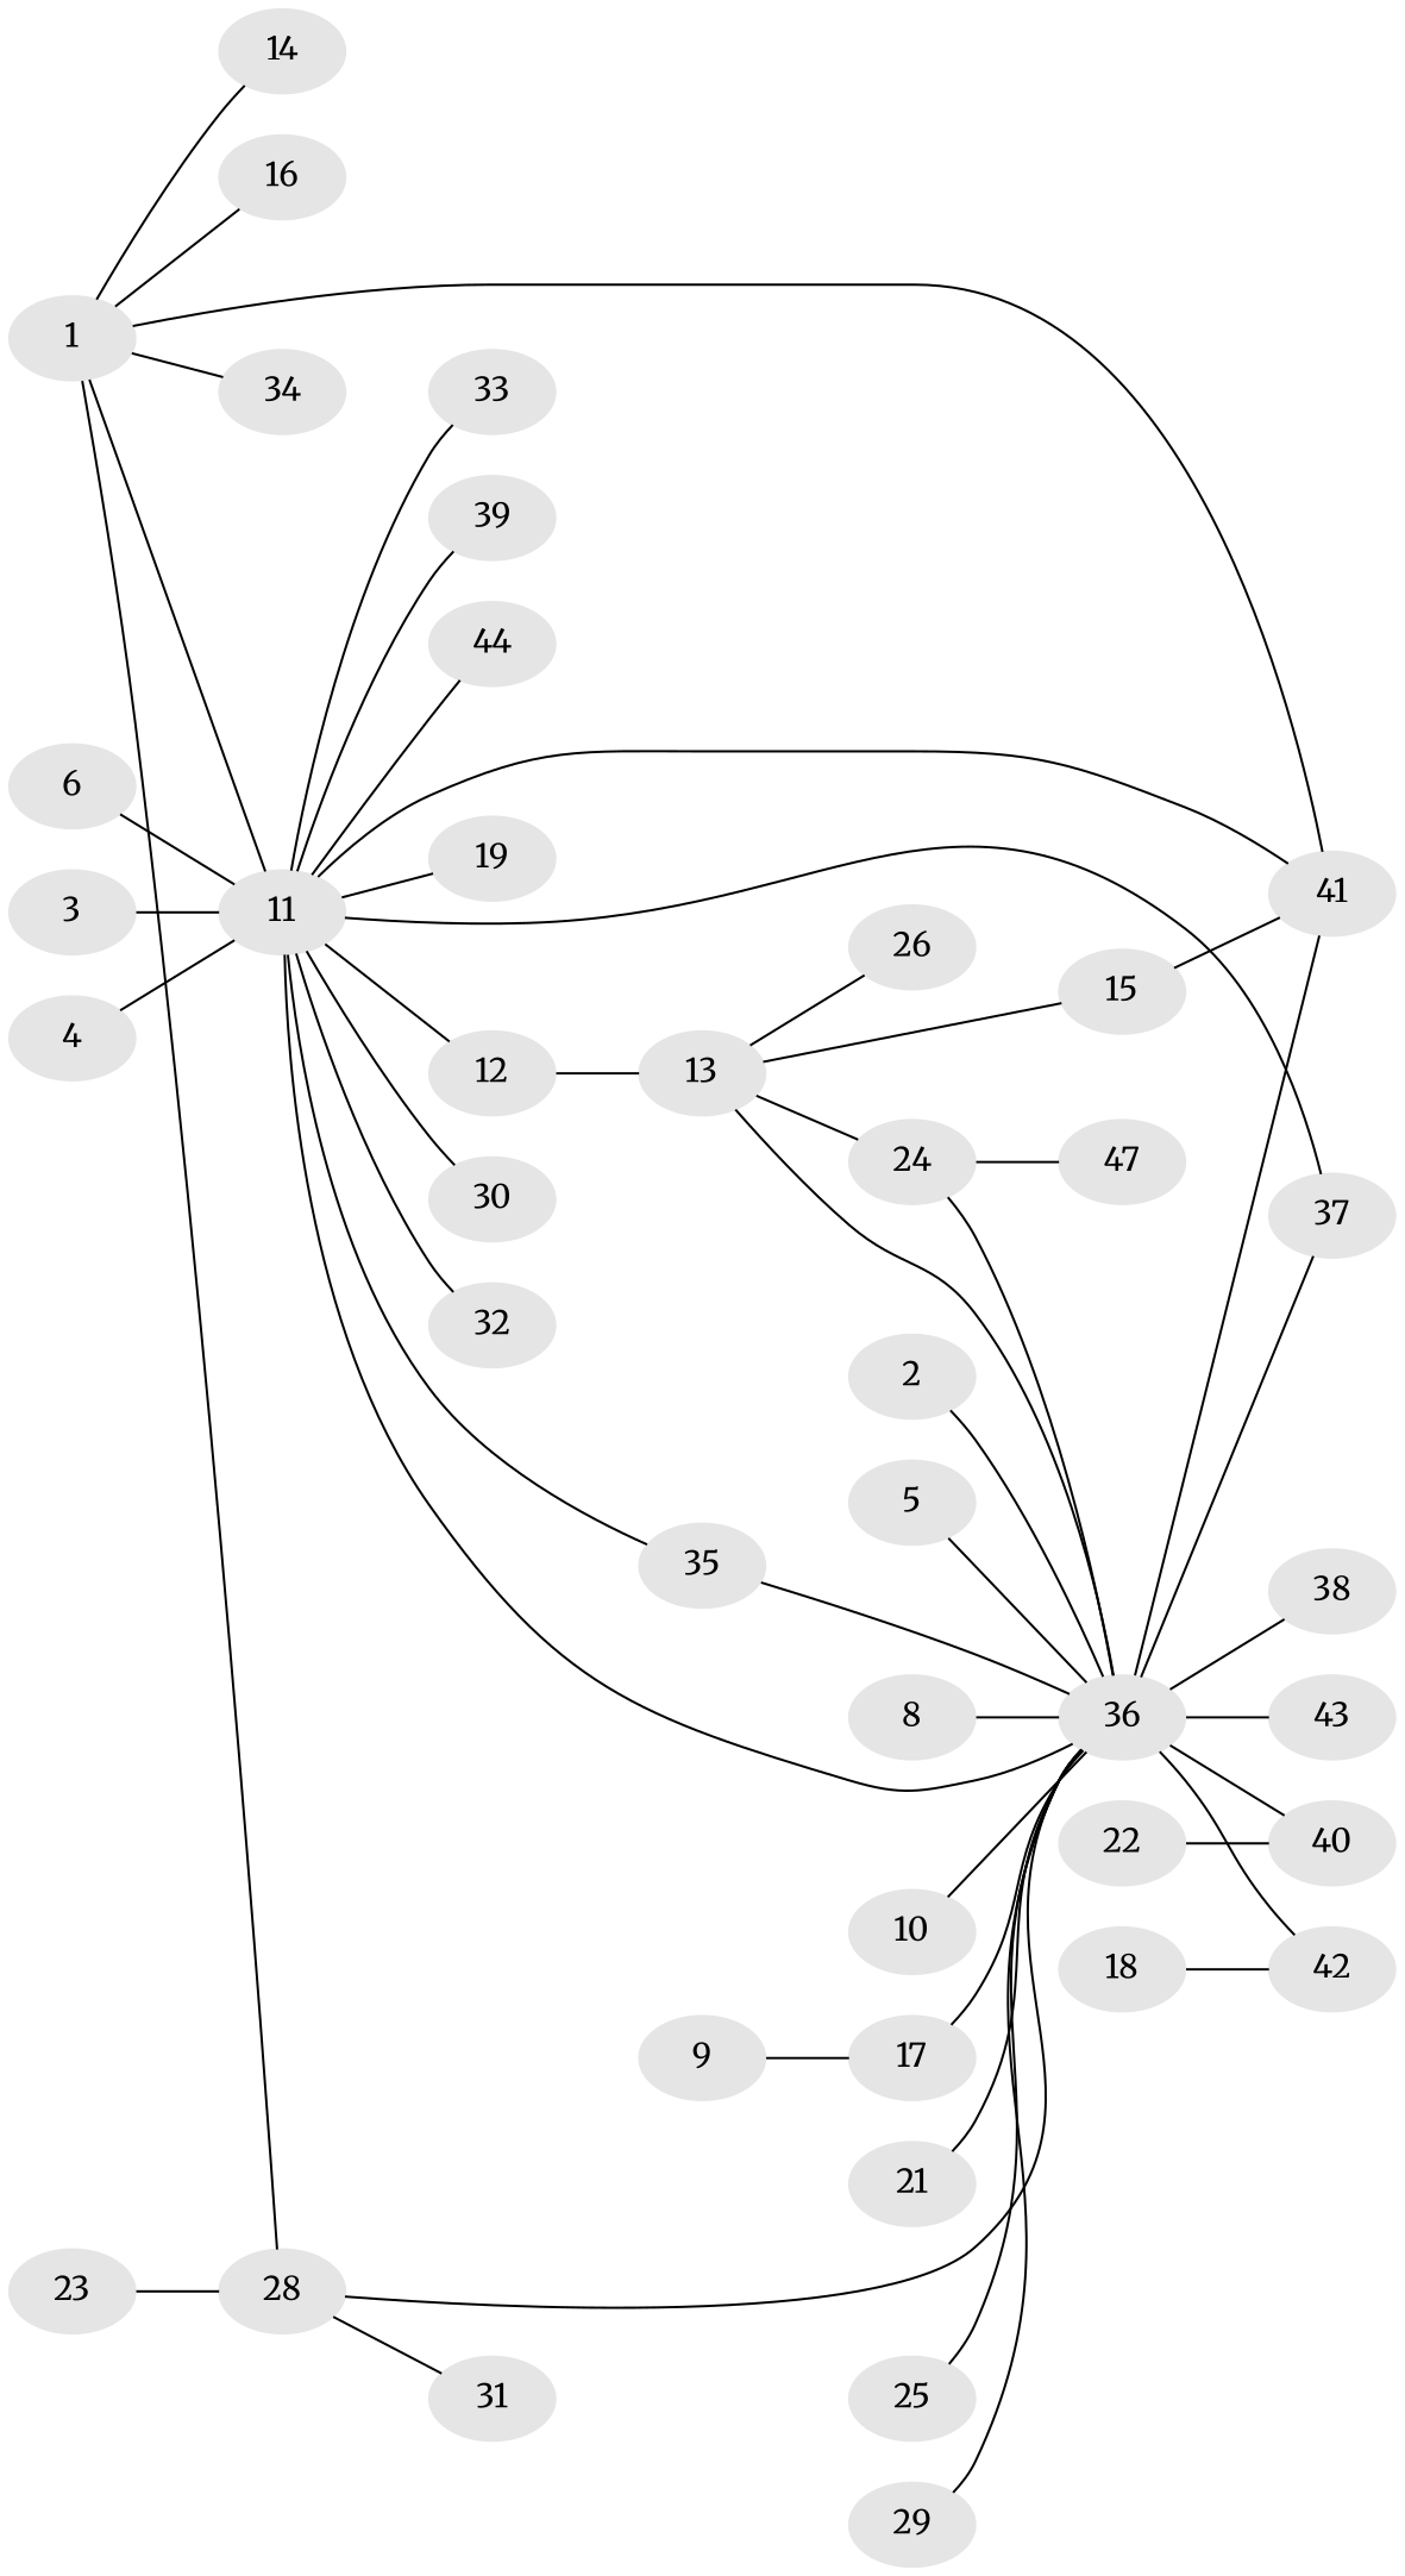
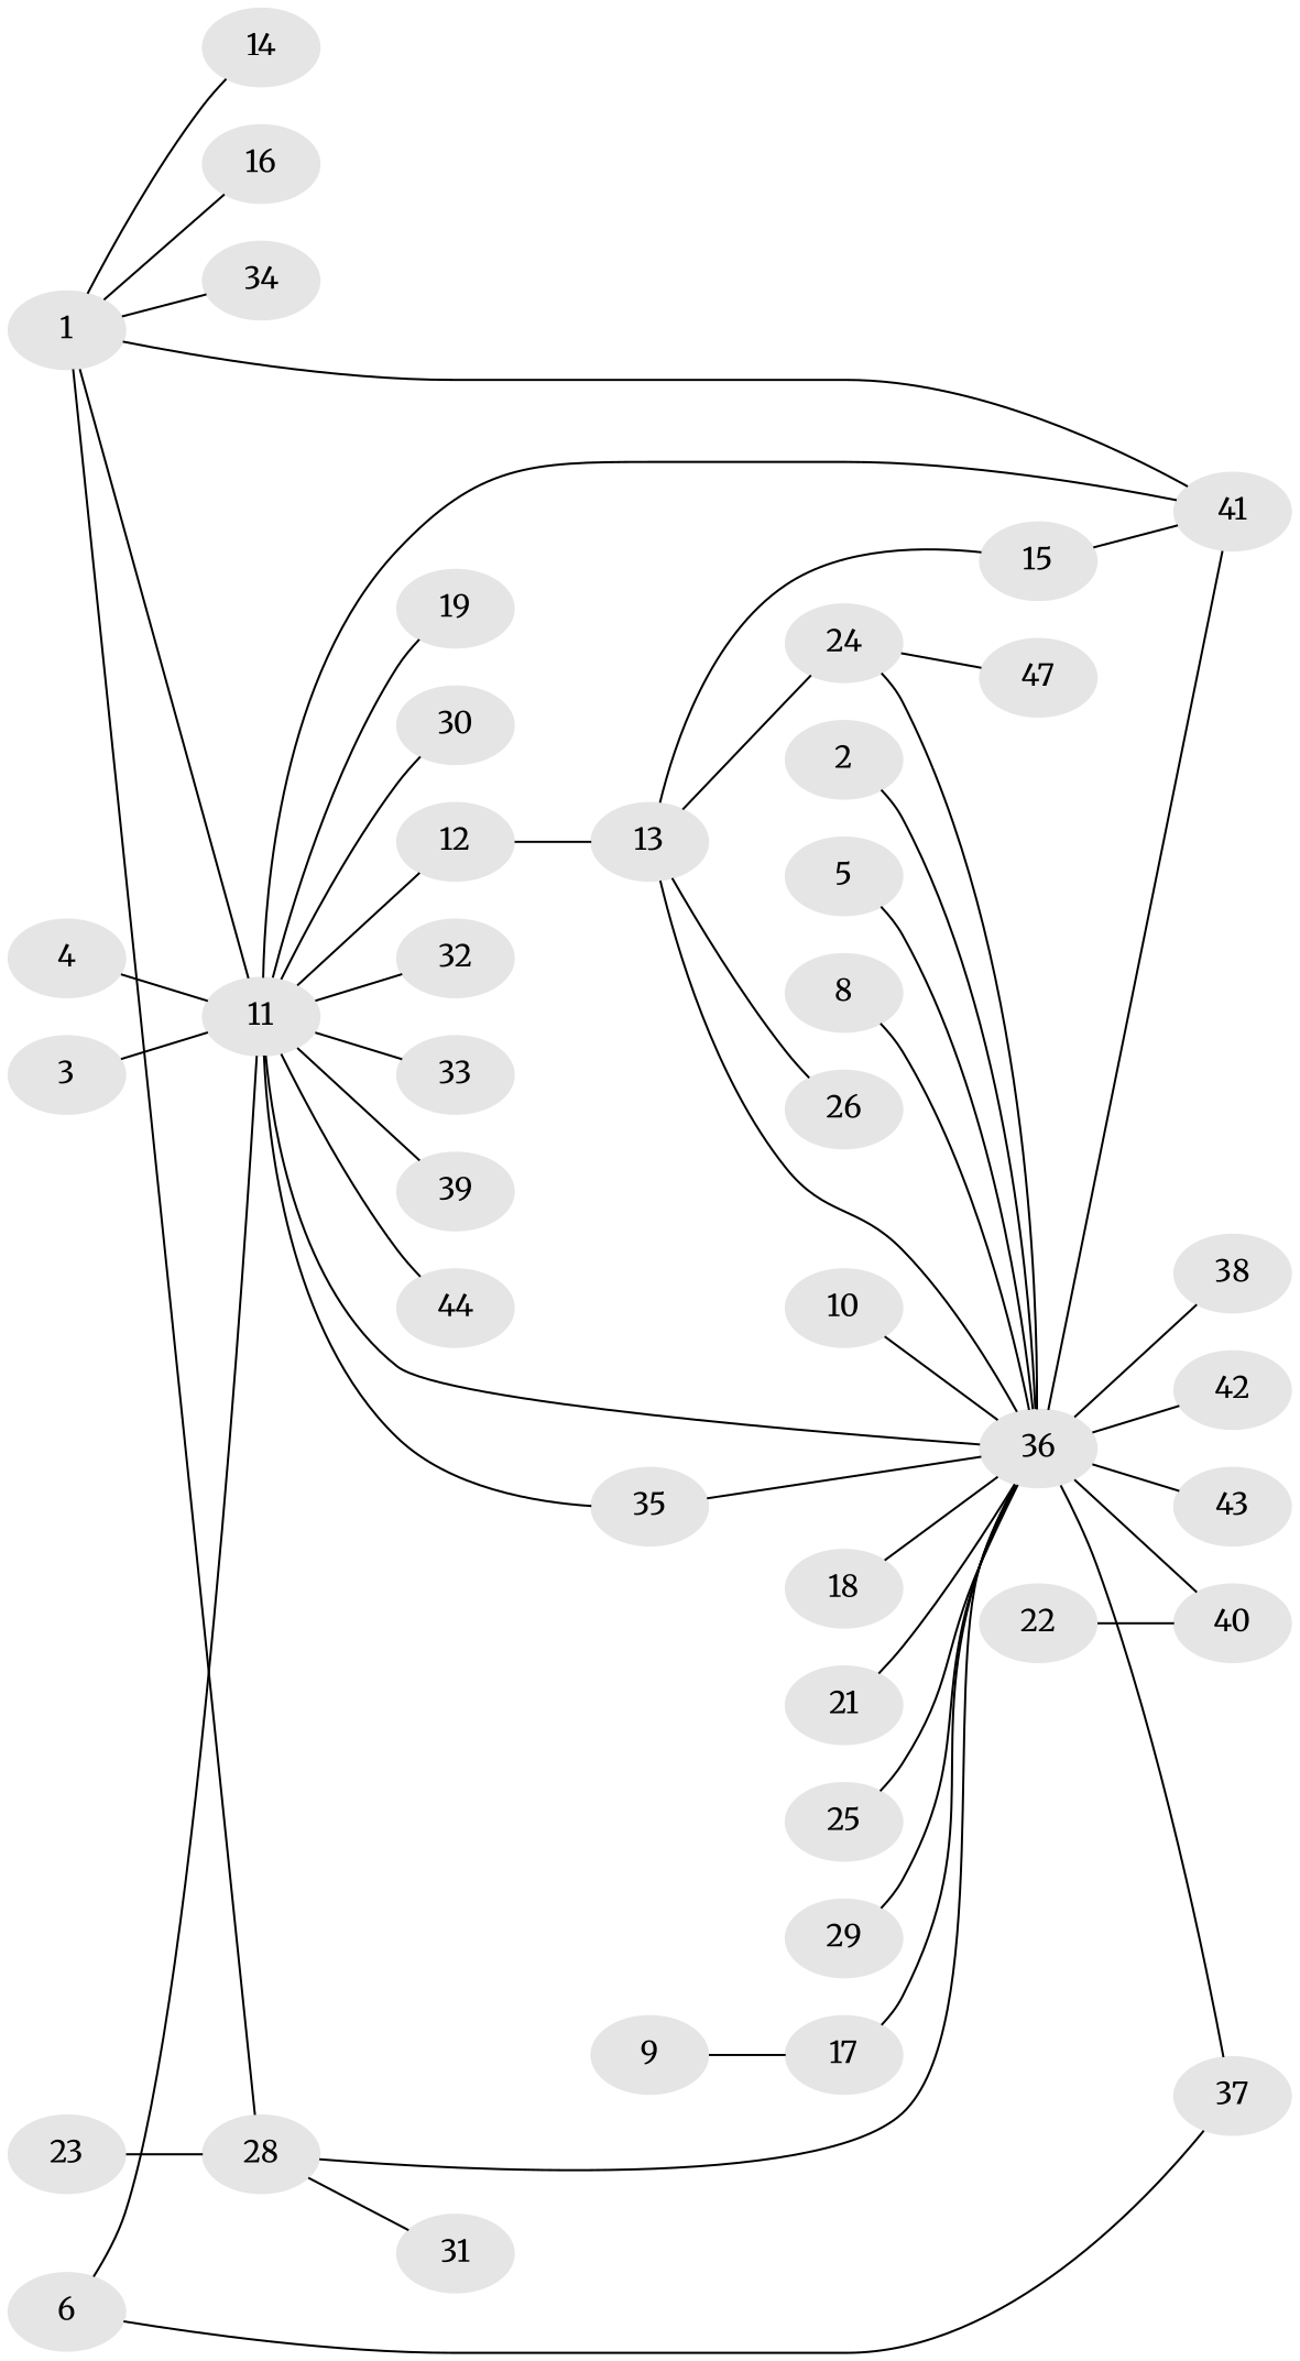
  graph {
    fontname=Merriweather
    rankdir=LR
    node [color=gray90 fontname=Merriweather style=filled]
    edge [fontname=Merriweather weight=1.0]
    1
    11
    14
    16
    28
    34
    41
    36
    12
    19
    30
    32
    33
    35
    37
    39
    44
    31
    2
    40
    38
    42
    43
    3
    4
    5
    6
    8
    9
    17
    10
    13
    15
    24
    26
    n36 [label=47]
    18
    21
    22
    23
    25
    29
    1 -- 11
    1 -- 14
    1 -- 16
    1 -- 28
    1 -- 34
    1 -- 41
    11 -- 41
    11 -- 36
    11 -- 12
    11 -- 19
    11 -- 30
    11 -- 32
    11 -- 33
    11 -- 35
-   11 -- 37
+   6 -- 37
    11 -- 39
    11 -- 44
    28 -- 36
    28 -- 31
    36 -- 41
    36 -- 37
    36 -- 40
    36 -- 38
    36 -- 42
    36 -- 43
    12 -- 13
    35 -- 36
    2 -- 36
    3 -- 11
    4 -- 11
    5 -- 36
    6 -- 11
    8 -- 36
    9 -- 17
    17 -- 36
    10 -- 36
    13 -- 36
    13 -- 15
    13 -- 24
    13 -- 26
    15 -- 41
    24 -- 36
    24 -- n36
-   18 -- 42
+   18 -- 36
    21 -- 36
    22 -- 40
    23 -- 28
    25 -- 36
    29 -- 36
  }
